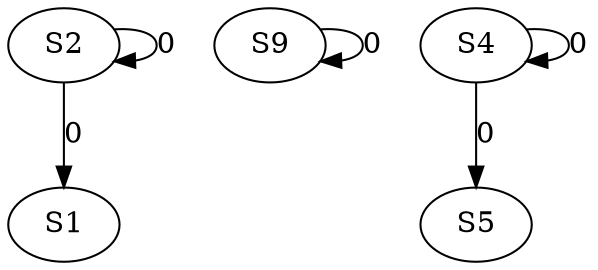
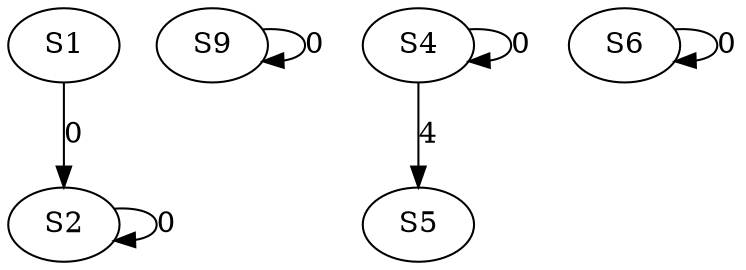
  strict digraph {
    S1
    S2
    n3 [label=S9]
    S4
    S5
-   S2 -> S1 [label=0]
+   S6
+   S1 -> S2 [label=0]
    S2 -> S2 [label=0]
    n3 -> n3 [label=0]
    S4 -> S4 [label=0]
-   S4 -> S5 [label=0]
+   S4 -> S5 [label=4]
+   S6 -> S6 [label=0]
  }
